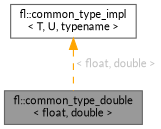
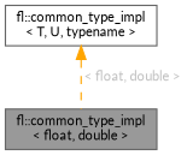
  digraph {
    fontname=Lato
    node [color=gray40 fontname=Lato fontsize=10 shape=box style=filled]
-   n1 [fillcolor=grey60 fontcolor=black height=0.2 label="fl::common_type_double\l\< float, double \>" width=0.4]
+   n1 [fillcolor=grey60 fontcolor=black height=0.2 label="fl::common_type_impl\l\< float, double \>" width=0.4]
    n2 [fillcolor=white height=0.2 label="fl::common_type_impl\l\< T, U, typename \>" width=0.4]
    n2 -> n1 [color=orange dir=back fontcolor=grey fontname=Lato fontsize=10 label=" \< float, double \>" labelfontname=Helvetica labelfontsize=10 style=dashed]
  }
